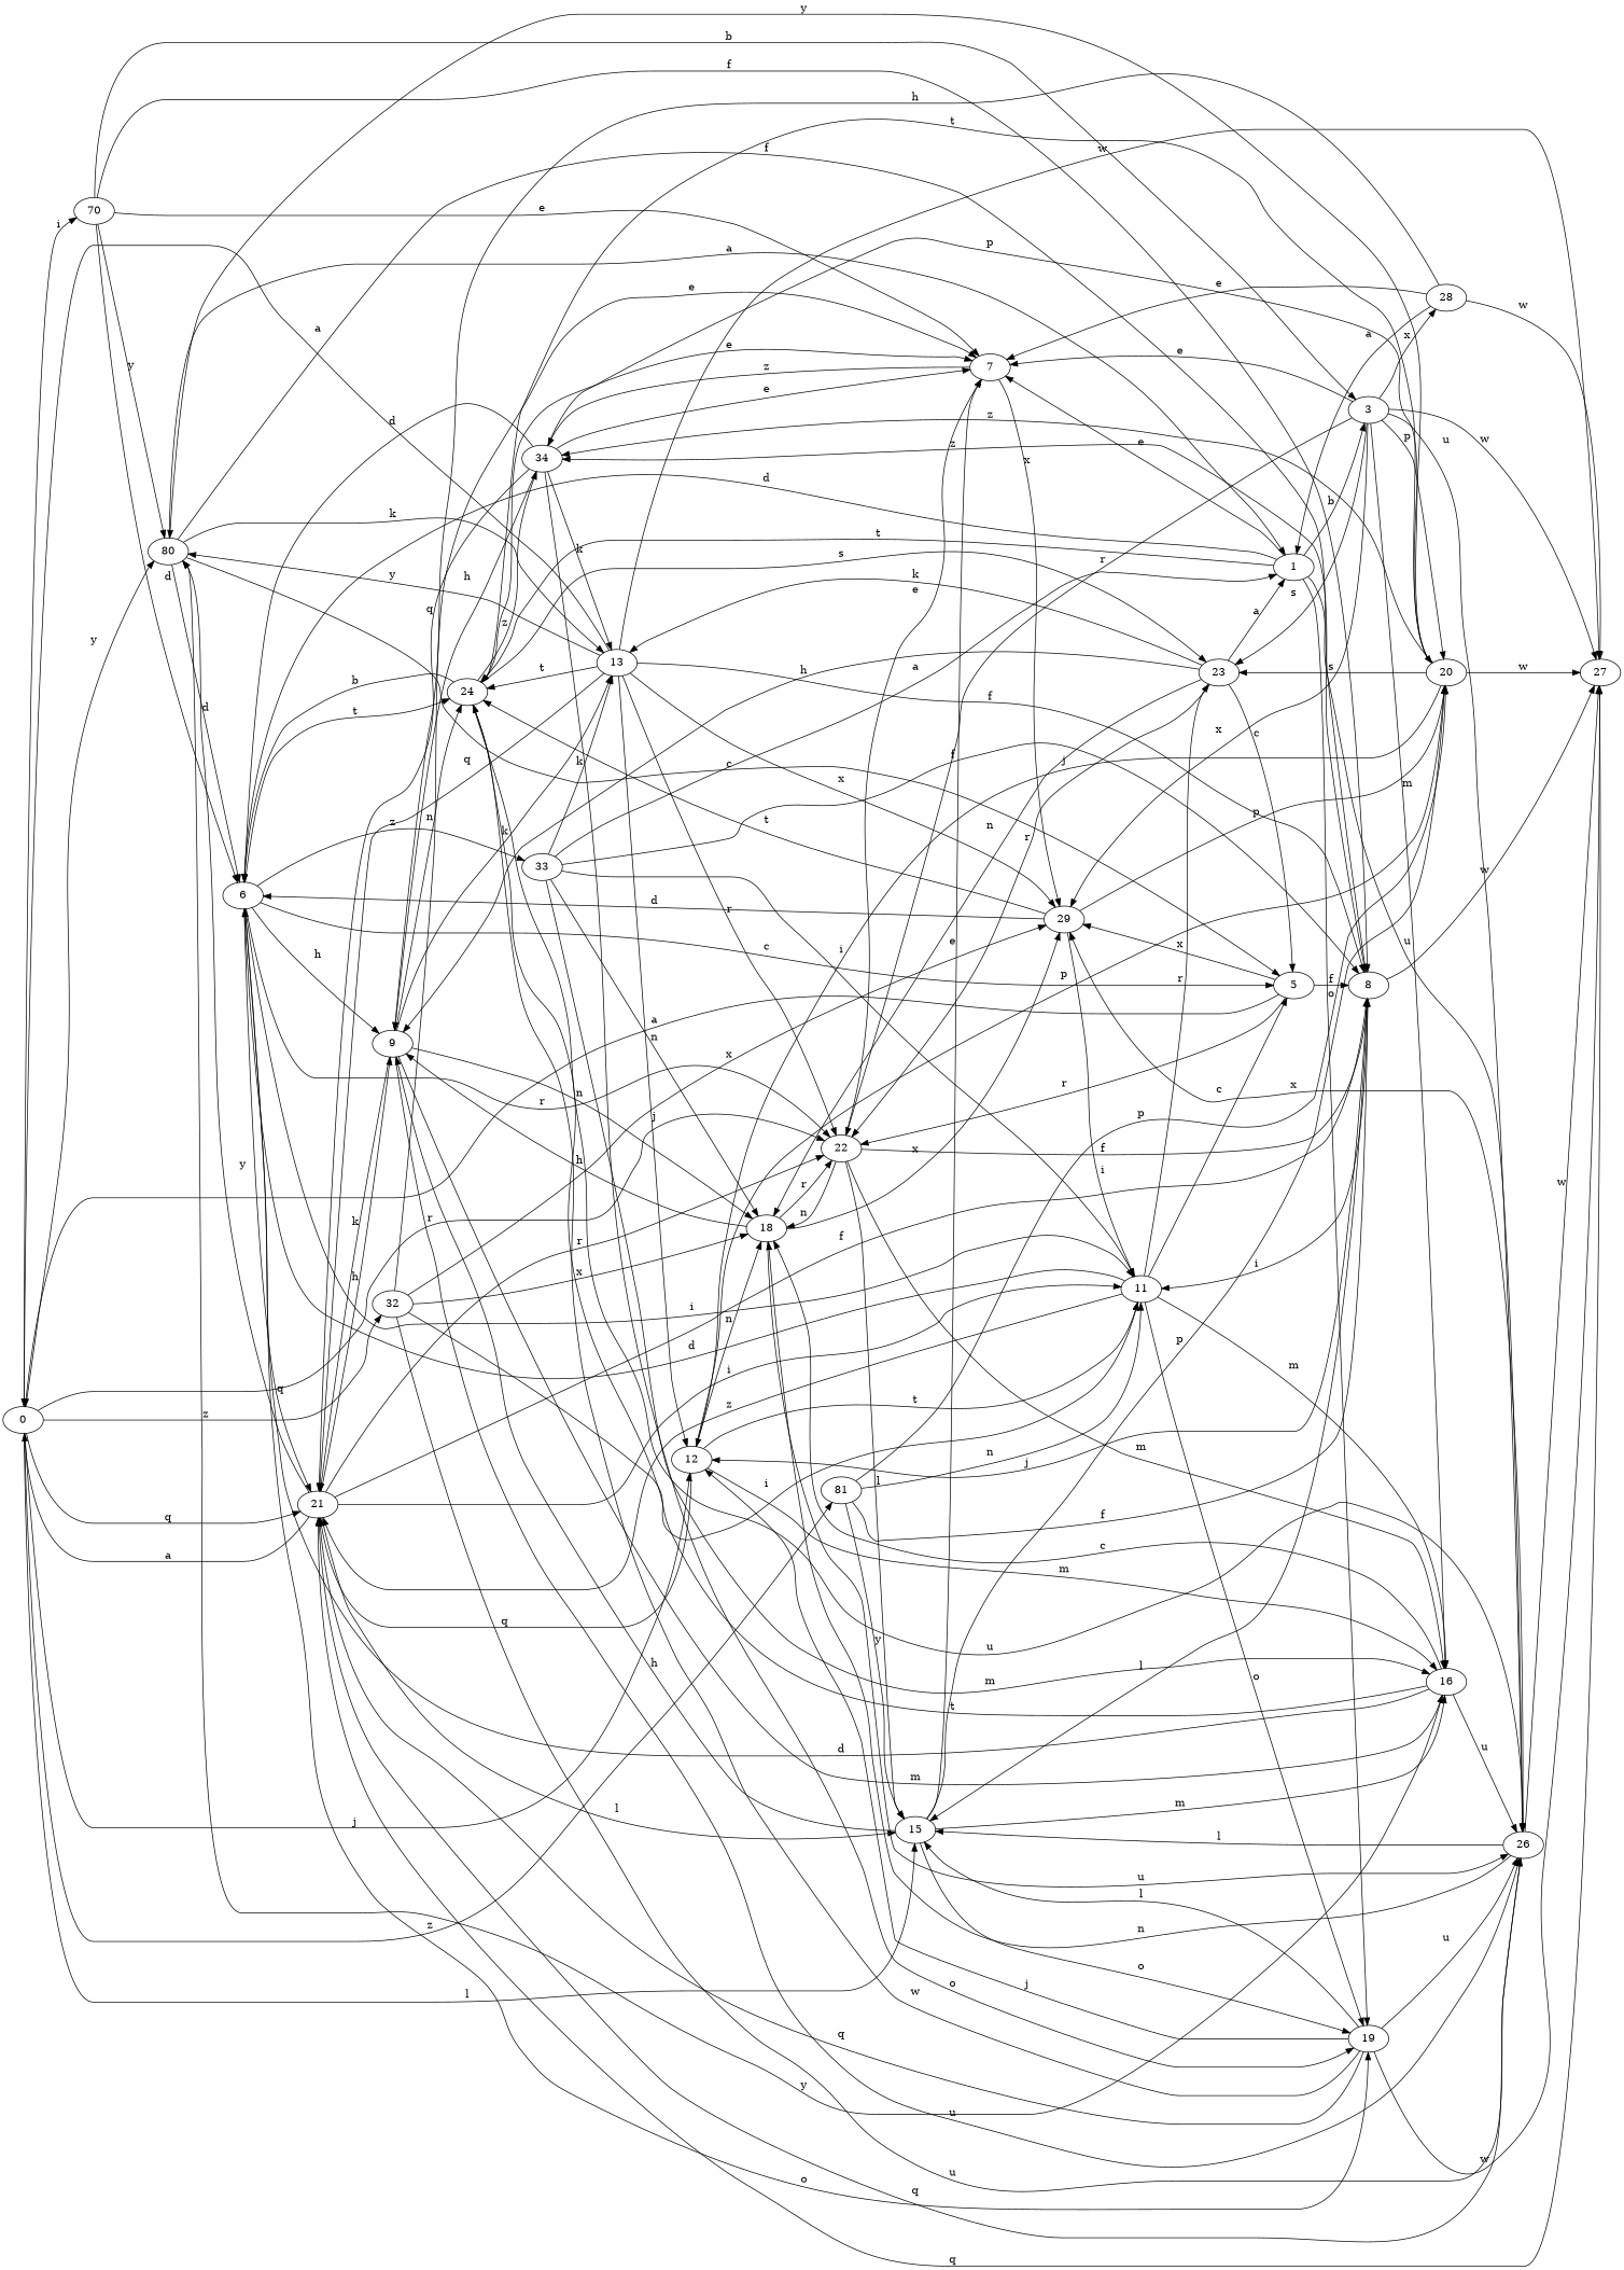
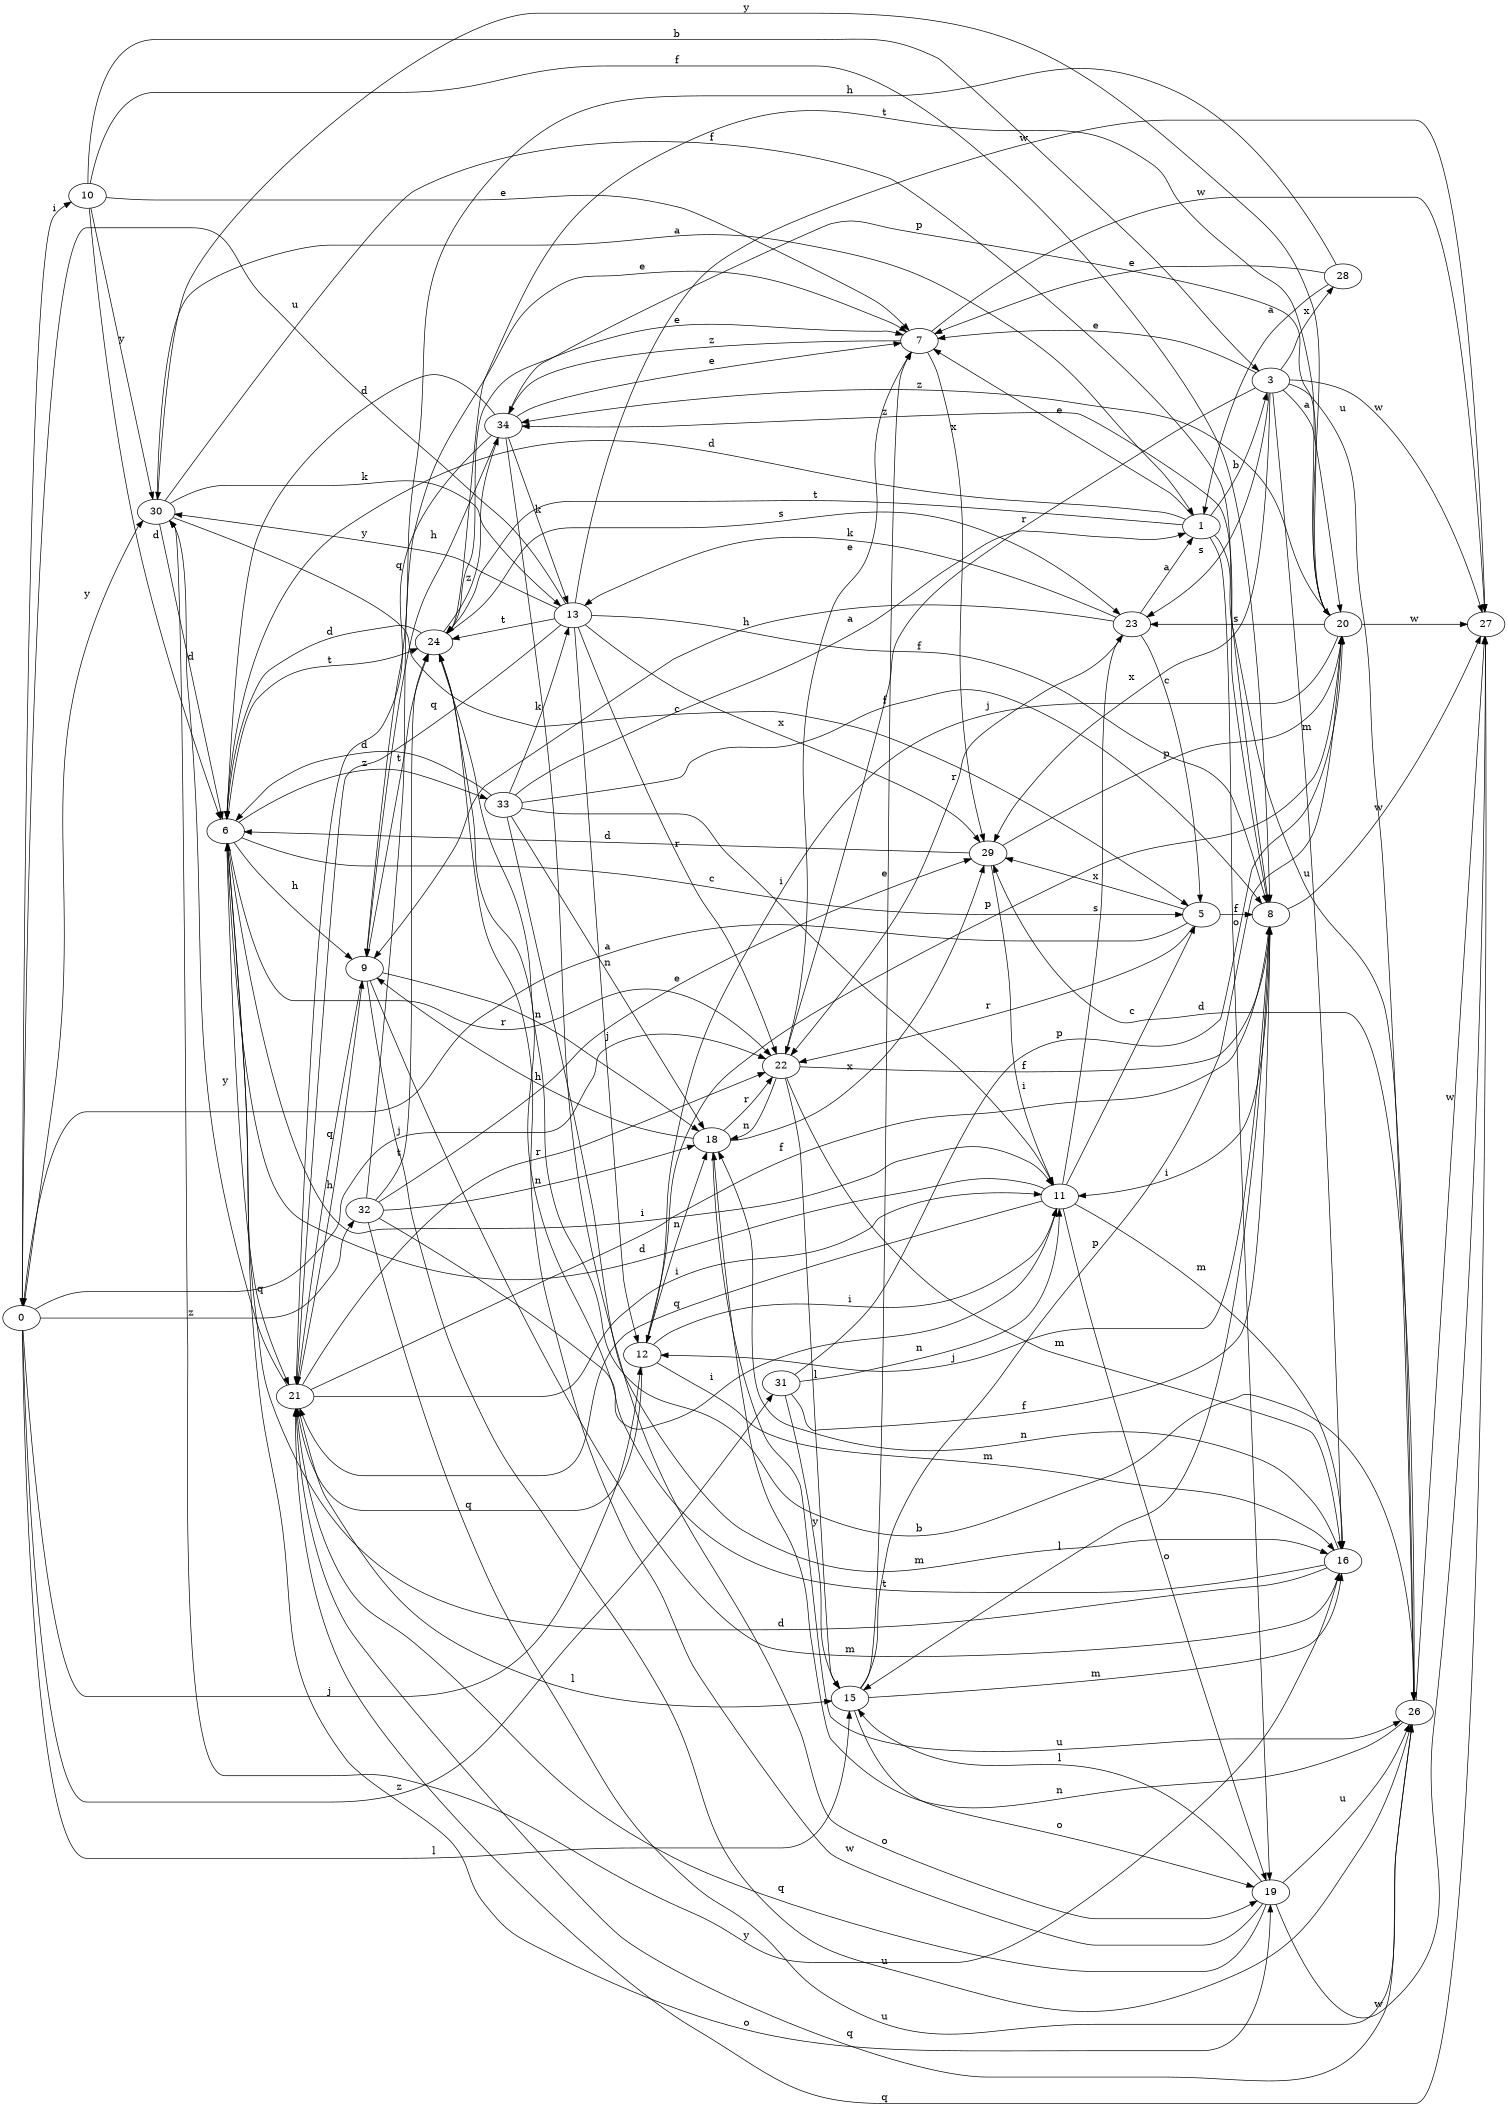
  strict digraph {
    rankdir=LR
    0
-   10 [label=70]
+   10
    12
    15
    21
    22
-   30 [label=80]
-   31 [label=81]
+   30
+   31
    32
    3
    6
    7
    8
    16
    20
    11
    18
    19
    9
    1
    5
    13
    26
    29
    24
    23
    27
    28
    33
    34
    0 -> 10 [label=i]
    0 -> 12 [label=j]
    0 -> 15 [label=l]
-   0 -> 21 [label=q]
-   0 -> 22 [label=r]
+   0 -> 22 [label=j]
    0 -> 30 [label=y]
    0 -> 31 [label=z]
    0 -> 32 [label=z]
    10 -> 30 [label=y]
    10 -> 3 [label=b]
    10 -> 6 [label=d]
    10 -> 7 [label=e]
    10 -> 8 [label=f]
    12 -> 21 [label=q]
    12 -> 16 [label=m]
    12 -> 20 [label=p]
-   12 -> 11 [label=t]
+   12 -> 11 [label=i]
    12 -> 18 [label=n]
    15 -> 7 [label=e]
    15 -> 16 [label=m]
    15 -> 20 [label=p]
    15 -> 19 [label=o]
-   15 -> 9 [label=h]
-   21 -> 0 [label=a]
    21 -> 15 [label=l]
    21 -> 22 [label=r]
    21 -> 30 [label=y]
    21 -> 8 [label=f]
    21 -> 11 [label=i]
    21 -> 9 [label=h]
    22 -> 15 [label=l]
    22 -> 7 [label=e]
    22 -> 8 [label=f]
    22 -> 16 [label=m]
    22 -> 18 [label=n]
    30 -> 6 [label=d]
    30 -> 8 [label=f]
    30 -> 1 [label=a]
    30 -> 5 [label=c]
    30 -> 13 [label=k]
    31 -> 15 [label=y]
    31 -> 8 [label=f]
    31 -> 20 [label=p]
    31 -> 11 [label=n]
    32 -> 7 [label=e]
    32 -> 11 [label=i]
-   32 -> 18 [label=x]
+   32 -> 18 [label=n]
    32 -> 26 [label=u]
-   32 -> 29 [label=x]
+   32 -> 29 [label=e]
    3 -> 22 [label=r]
    3 -> 7 [label=e]
    3 -> 16 [label=m]
-   3 -> 20 [label=p]
+   3 -> 20 [label=a]
    3 -> 26 [label=u]
    3 -> 29 [label=x]
    3 -> 23 [label=s]
    3 -> 27 [label=w]
    3 -> 28 [label=x]
    6 -> 21 [label=q]
    6 -> 22 [label=r]
    6 -> 11 [label=i]
    6 -> 19 [label=o]
    6 -> 9 [label=h]
    6 -> 5 [label=c]
    6 -> 24 [label=t]
    6 -> 33 [label=z]
    7 -> 29 [label=x]
    7 -> 34 [label=z]
    8 -> 12 [label=j]
    8 -> 15 [label=l]
    8 -> 11 [label=i]
    8 -> 27 [label=w]
    8 -> 34 [label=z]
    16 -> 30 [label=y]
    16 -> 6 [label=d]
-   16 -> 18 [label=c]
-   16 -> 26 [label=u]
+   16 -> 18 [label=n]
    16 -> 24 [label=t]
    20 -> 12 [label=j]
    20 -> 30 [label=y]
    20 -> 24 [label=t]
    20 -> 23 [label=s]
    20 -> 27 [label=w]
    20 -> 34 [label=z]
-   11 -> 21 [label=z]
+   11 -> 21 [label=q]
    11 -> 6 [label=d]
    11 -> 16 [label=m]
    11 -> 19 [label=o]
    11 -> 5 [label=c]
-   11 -> 23 [label=r]
+   11 -> 23 [label=s]
    18 -> 22 [label=r]
    18 -> 9 [label=h]
    18 -> 26 [label=u]
    18 -> 29 [label=x]
-   19 -> 12 [label=j]
    19 -> 15 [label=l]
    19 -> 21 [label=q]
    19 -> 26 [label=u]
    19 -> 24 [label=w]
    19 -> 27 [label=w]
-   9 -> 21 [label=k]
+   9 -> 21 [label=q]
    9 -> 16 [label=m]
    9 -> 18 [label=n]
-   9 -> 13 [label=k]
    9 -> 26 [label=u]
-   9 -> 24 [label=n]
+   9 -> 24 [label=t]
    1 -> 3 [label=b]
    1 -> 6 [label=d]
    1 -> 7 [label=e]
    1 -> 19 [label=o]
    1 -> 26 [label=u]
    1 -> 24 [label=t]
    5 -> 0 [label=a]
    5 -> 22 [label=r]
    5 -> 8 [label=f]
    5 -> 29 [label=x]
-   13 -> 0 [label=a]
+   13 -> 0 [label=u]
    13 -> 12 [label=j]
    13 -> 21 [label=q]
    13 -> 22 [label=r]
    13 -> 30 [label=y]
    13 -> 8 [label=f]
    13 -> 29 [label=x]
    13 -> 24 [label=t]
    13 -> 27 [label=w]
-   26 -> 15 [label=l]
    26 -> 21 [label=q]
    26 -> 18 [label=n]
-   26 -> 29 [label=x]
+   26 -> 29 [label=d]
    26 -> 27 [label=w]
    29 -> 6 [label=d]
    29 -> 20 [label=p]
    29 -> 11 [label=i]
-   29 -> 24 [label=t]
-   24 -> 6 [label=b]
+   32 -> 24 [label=t]
+   24 -> 6 [label=d]
    24 -> 7 [label=e]
-   24 -> 26 [label=u]
+   24 -> 26 [label=b]
    24 -> 23 [label=s]
    24 -> 34 [label=z]
    23 -> 22 [label=r]
-   23 -> 18 [label=n]
    23 -> 9 [label=h]
    23 -> 1 [label=a]
    23 -> 5 [label=c]
    23 -> 13 [label=k]
    27 -> 21 [label=q]
    28 -> 7 [label=e]
    28 -> 9 [label=h]
    28 -> 1 [label=a]
-   28 -> 27 [label=w]
+   7 -> 27 [label=w]
+   33 -> 6 [label=d]
    33 -> 8 [label=f]
    33 -> 16 [label=m]
    33 -> 11 [label=i]
    33 -> 18 [label=n]
    33 -> 1 [label=a]
    33 -> 13 [label=k]
    34 -> 21 [label=q]
    34 -> 6 [label=d]
    34 -> 7 [label=e]
    34 -> 20 [label=p]
    34 -> 19 [label=o]
    34 -> 9 [label=h]
    34 -> 13 [label=k]
  }
